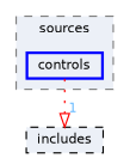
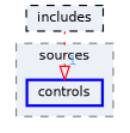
  digraph {
    compound=true
    node [fillcolor="#ecf0f7" fontname=Helvetica fontsize=10 shape=box]
    n1 [color=blue height=0.2 label=controls style="filled,bold" width=0.4]
    n2 [color=black height=0.2 label=includes style="filled,dashed" width=0.4]
    subgraph cluster_1 {
      bgcolor="#ecf0f7"
      fontname=Helvetica
      fontsize=10
      label=sources
      pencolor=grey50
      style="filled,dashed"
      n1
    }
-   n1 -> n2 [color=red fontcolor=steelblue1 fontname=Helvetica fontsize=10 headlabel=1 labeldistance=1.5 labelfontname=Helvetica labelfontsize=10 style=dotted arrowhead=onormal]
+   n2 -> n1 [color=red fontcolor=steelblue1 fontname=Helvetica fontsize=10 headlabel=1 labeldistance=1.5 labelfontname=Helvetica labelfontsize=10 style=dotted arrowhead=onormal]
  }
